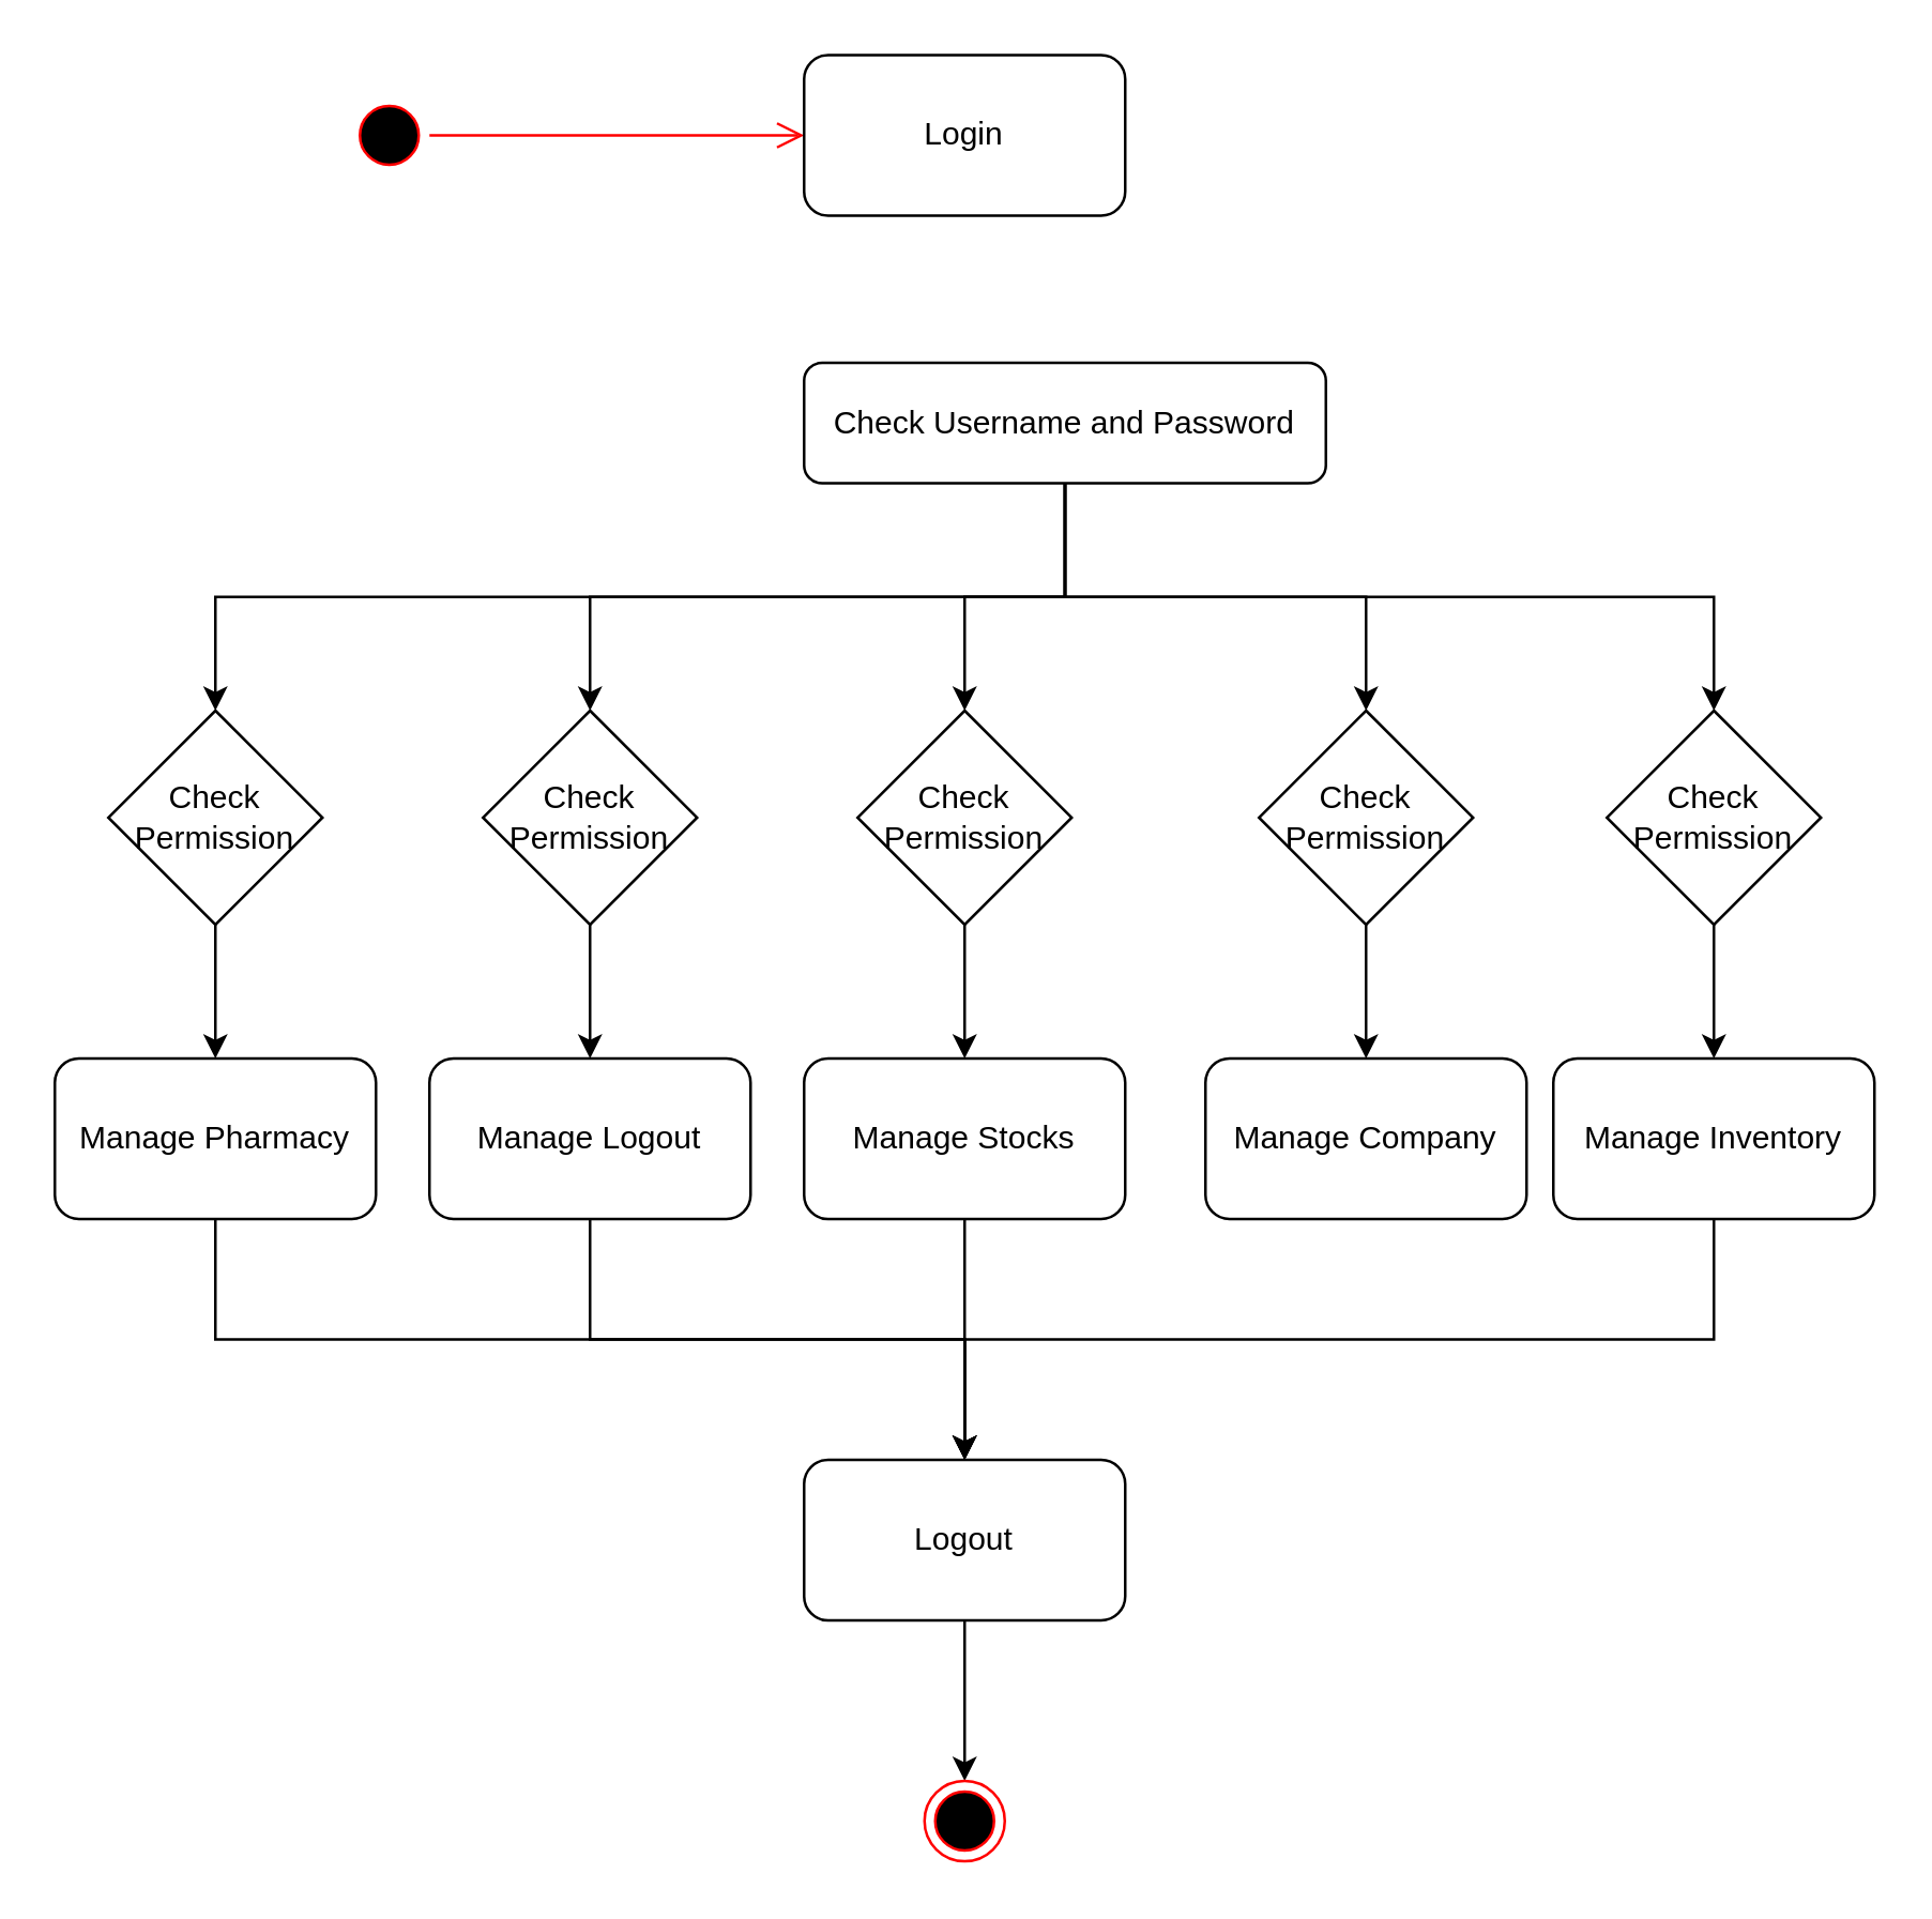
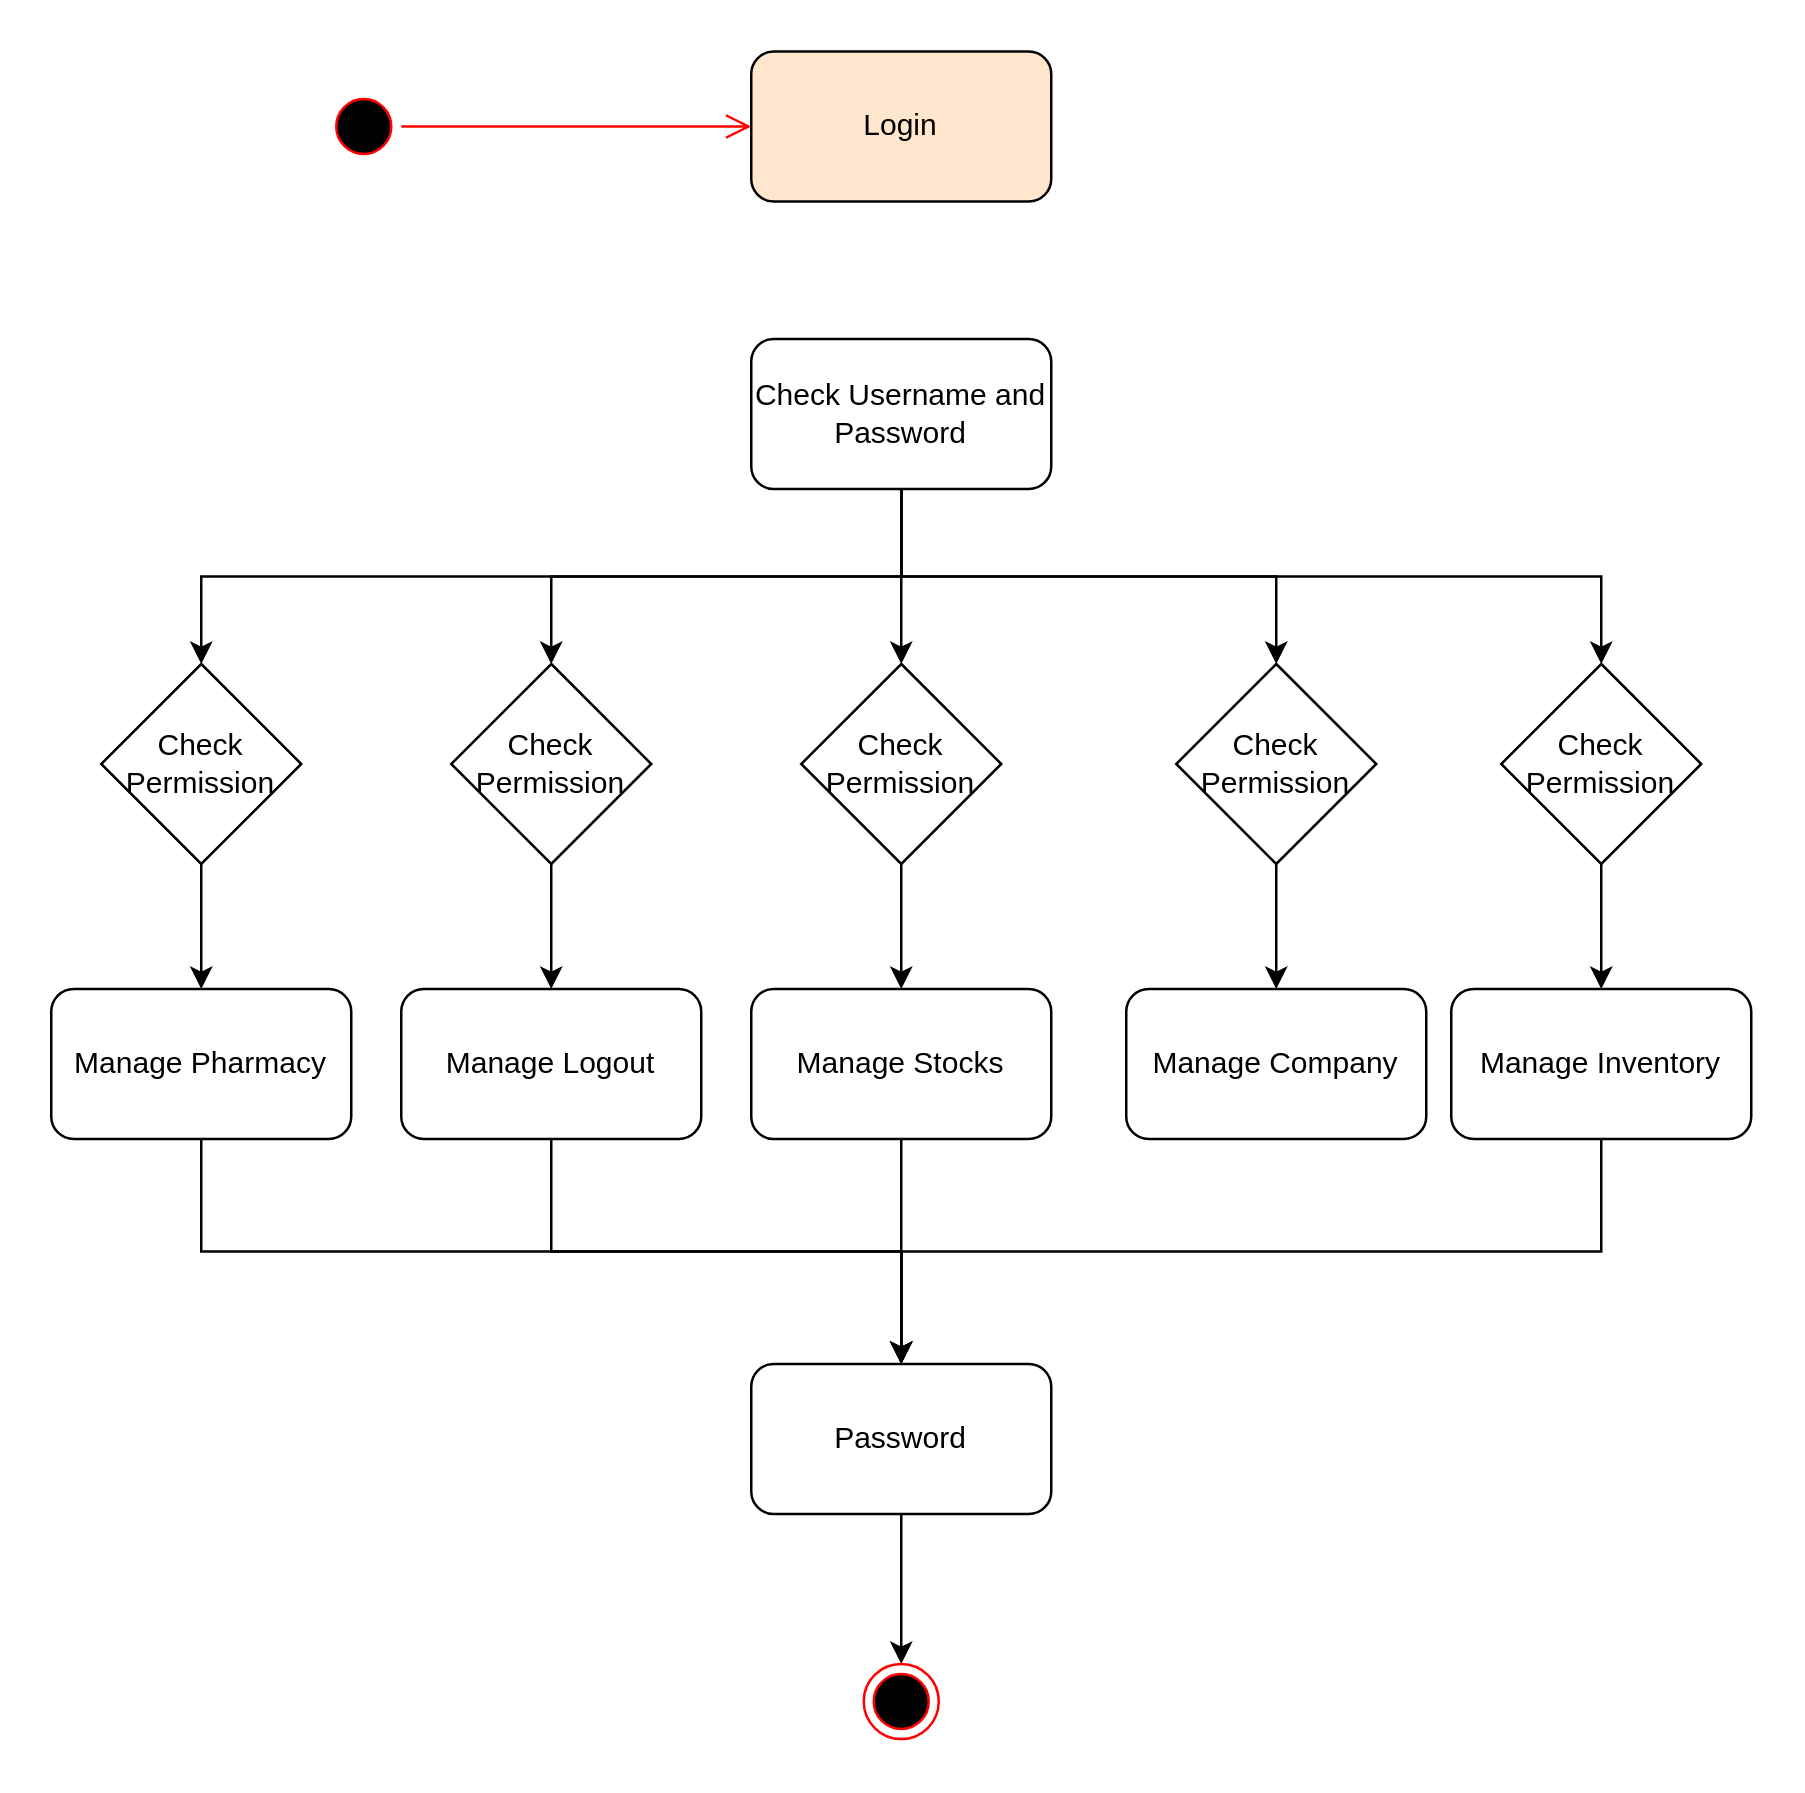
  <mxCell id="0" />
  <mxCell id="1" parent="0" />
  <mxCell id="2" value="" style="ellipse;html=1;shape=startState;fillColor=#000000;strokeColor=#ff0000;" parent="1" vertex="1"><mxGeometry x="130" y="35" width="30" height="30" as="geometry" /></mxCell>
  <mxCell id="3" value="" style="edgeStyle=orthogonalEdgeStyle;html=1;verticalAlign=bottom;endArrow=open;endSize=8;strokeColor=#ff0000;rounded=0;" parent="1" source="2" target="4" edge="1"><mxGeometry relative="1" as="geometry"><mxPoint x="165" y="395" as="targetPoint" /></mxGeometry></mxCell>
- <mxCell id="4" value="Login" style="rounded=1;whiteSpace=wrap;html=1;" parent="1" vertex="1"><mxGeometry x="300" y="20" width="120" height="60" as="geometry" /></mxCell>
+ <mxCell id="4" value="Login" style="rounded=1;whiteSpace=wrap;html=1;fillColor=#ffe6cc;" parent="1" vertex="1"><mxGeometry x="300" y="20" width="120" height="60" as="geometry" /></mxCell>
  <mxCell id="5" style="edgeStyle=orthogonalEdgeStyle;rounded=0;orthogonalLoop=1;jettySize=auto;html=1;exitX=0.5;exitY=1;exitDx=0;exitDy=0;entryX=0.5;entryY=0;entryDx=0;entryDy=0;" parent="1" source="10" target="16" edge="1"><mxGeometry relative="1" as="geometry" /></mxCell>
  <mxCell id="6" style="edgeStyle=orthogonalEdgeStyle;rounded=0;orthogonalLoop=1;jettySize=auto;html=1;exitX=0.5;exitY=1;exitDx=0;exitDy=0;entryX=0.5;entryY=0;entryDx=0;entryDy=0;" parent="1" source="10" target="14" edge="1"><mxGeometry relative="1" as="geometry" /></mxCell>
  <mxCell id="7" style="edgeStyle=orthogonalEdgeStyle;rounded=0;orthogonalLoop=1;jettySize=auto;html=1;exitX=0.5;exitY=1;exitDx=0;exitDy=0;entryX=0.5;entryY=0;entryDx=0;entryDy=0;" parent="1" source="10" target="18" edge="1"><mxGeometry relative="1" as="geometry" /></mxCell>
  <mxCell id="8" style="edgeStyle=orthogonalEdgeStyle;rounded=0;orthogonalLoop=1;jettySize=auto;html=1;exitX=0.5;exitY=1;exitDx=0;exitDy=0;" parent="1" source="10" target="20" edge="1"><mxGeometry relative="1" as="geometry" /></mxCell>
  <mxCell id="9" style="edgeStyle=orthogonalEdgeStyle;rounded=0;orthogonalLoop=1;jettySize=auto;html=1;exitX=0.5;exitY=1;exitDx=0;exitDy=0;entryX=0.5;entryY=0;entryDx=0;entryDy=0;" parent="1" source="10" target="12" edge="1"><mxGeometry relative="1" as="geometry" /></mxCell>
- <mxCell id="10" value="Check Username and Password" style="rounded=1;whiteSpace=wrap;html=1;" parent="1" vertex="1"><mxGeometry x="300" y="135" width="195" height="45" as="geometry" /></mxCell>
+ <mxCell id="10" value="Check Username and Password" style="rounded=1;whiteSpace=wrap;html=1;" parent="1" vertex="1"><mxGeometry x="300" y="135" width="120" height="60" as="geometry" /></mxCell>
  <mxCell id="11" style="edgeStyle=orthogonalEdgeStyle;rounded=0;orthogonalLoop=1;jettySize=auto;html=1;exitX=0.5;exitY=1;exitDx=0;exitDy=0;entryX=0.5;entryY=0;entryDx=0;entryDy=0;" parent="1" source="12" target="22" edge="1"><mxGeometry relative="1" as="geometry" /></mxCell>
  <mxCell id="12" value="Check Permission" style="rhombus;whiteSpace=wrap;html=1;" parent="1" vertex="1"><mxGeometry y="265" width="80" height="80" as="geometry" x="40" /></mxCell>
  <mxCell id="13" style="edgeStyle=orthogonalEdgeStyle;rounded=0;orthogonalLoop=1;jettySize=auto;html=1;exitX=0.5;exitY=1;exitDx=0;exitDy=0;entryX=0.5;entryY=0;entryDx=0;entryDy=0;" parent="1" source="14" target="24" edge="1"><mxGeometry relative="1" as="geometry" /></mxCell>
  <mxCell id="14" value="Check Permission" style="rhombus;whiteSpace=wrap;html=1;" parent="1" vertex="1"><mxGeometry x="180" y="265" width="80" height="80" as="geometry" /></mxCell>
  <mxCell id="15" style="edgeStyle=orthogonalEdgeStyle;rounded=0;orthogonalLoop=1;jettySize=auto;html=1;exitX=0.5;exitY=1;exitDx=0;exitDy=0;entryX=0.5;entryY=0;entryDx=0;entryDy=0;" parent="1" source="16" target="26" edge="1"><mxGeometry relative="1" as="geometry" /></mxCell>
  <mxCell id="16" value="Check Permission" style="rhombus;whiteSpace=wrap;html=1;" parent="1" vertex="1"><mxGeometry x="320" y="265" width="80" height="80" as="geometry" /></mxCell>
  <mxCell id="17" style="edgeStyle=orthogonalEdgeStyle;rounded=0;orthogonalLoop=1;jettySize=auto;html=1;exitX=0.5;exitY=1;exitDx=0;exitDy=0;entryX=0.5;entryY=0;entryDx=0;entryDy=0;entryPerimeter=0;" parent="1" source="18" target="27" edge="1"><mxGeometry relative="1" as="geometry" /></mxCell>
  <mxCell id="18" value="Check Permission" style="rhombus;whiteSpace=wrap;html=1;" parent="1" vertex="1"><mxGeometry x="470" y="265" width="80" height="80" as="geometry" /></mxCell>
  <mxCell id="19" style="edgeStyle=orthogonalEdgeStyle;rounded=0;orthogonalLoop=1;jettySize=auto;html=1;exitX=0.5;exitY=1;exitDx=0;exitDy=0;" parent="1" source="20" target="29" edge="1"><mxGeometry relative="1" as="geometry" /></mxCell>
  <mxCell id="20" value="Check Permission" style="rhombus;whiteSpace=wrap;html=1;" parent="1" vertex="1"><mxGeometry x="600" y="265" width="80" height="80" as="geometry" /></mxCell>
  <mxCell id="21" style="edgeStyle=orthogonalEdgeStyle;rounded=0;orthogonalLoop=1;jettySize=auto;html=1;exitX=0.5;exitY=1;exitDx=0;exitDy=0;entryX=0.5;entryY=0;entryDx=0;entryDy=0;" parent="1" source="22" target="31" edge="1"><mxGeometry relative="1" as="geometry" /></mxCell>
  <mxCell id="22" value="Manage Pharmacy" style="rounded=1;whiteSpace=wrap;html=1;" parent="1" vertex="1"><mxGeometry x="20" y="395" width="120" height="60" as="geometry" /></mxCell>
  <mxCell id="23" style="edgeStyle=orthogonalEdgeStyle;rounded=0;orthogonalLoop=1;jettySize=auto;html=1;exitX=0.5;exitY=1;exitDx=0;exitDy=0;" parent="1" source="24" target="31" edge="1"><mxGeometry relative="1" as="geometry" /></mxCell>
  <mxCell id="24" value="Manage Logout" style="rounded=1;whiteSpace=wrap;html=1;" parent="1" vertex="1"><mxGeometry x="160" y="395" width="120" height="60" as="geometry" /></mxCell>
  <mxCell id="25" style="edgeStyle=orthogonalEdgeStyle;rounded=0;orthogonalLoop=1;jettySize=auto;html=1;exitX=0.5;exitY=1;exitDx=0;exitDy=0;" parent="1" source="26" edge="1"><mxGeometry relative="1" as="geometry"><mxPoint x="360" y="545" as="targetPoint" /></mxGeometry></mxCell>
  <mxCell id="26" value="Manage Stocks" style="rounded=1;whiteSpace=wrap;html=1;" parent="1" vertex="1"><mxGeometry x="300" y="395" width="120" height="60" as="geometry" /></mxCell>
  <mxCell id="27" value="Manage Company" style="rounded=1;whiteSpace=wrap;html=1;" parent="1" vertex="1"><mxGeometry x="450" y="395" width="120" height="60" as="geometry" /></mxCell>
  <mxCell id="28" style="edgeStyle=orthogonalEdgeStyle;rounded=0;orthogonalLoop=1;jettySize=auto;html=1;exitX=0.5;exitY=1;exitDx=0;exitDy=0;entryX=0.5;entryY=0;entryDx=0;entryDy=0;" parent="1" source="29" target="31" edge="1"><mxGeometry relative="1" as="geometry" /></mxCell>
  <mxCell id="29" value="Manage Inventory" style="rounded=1;whiteSpace=wrap;html=1;" parent="1" vertex="1"><mxGeometry x="580" y="395" width="120" height="60" as="geometry" /></mxCell>
  <mxCell id="30" style="edgeStyle=orthogonalEdgeStyle;rounded=0;orthogonalLoop=1;jettySize=auto;html=1;exitX=0.5;exitY=1;exitDx=0;exitDy=0;entryX=0.5;entryY=0;entryDx=0;entryDy=0;" parent="1" source="31" target="32" edge="1"><mxGeometry relative="1" as="geometry" /></mxCell>
- <mxCell id="31" value="Logout" style="rounded=1;whiteSpace=wrap;html=1;" parent="1" vertex="1"><mxGeometry x="300" y="545" width="120" height="60" as="geometry" /></mxCell>
+ <mxCell id="31" value="Password" style="rounded=1;whiteSpace=wrap;html=1;" parent="1" vertex="1"><mxGeometry x="300" y="545" width="120" height="60" as="geometry" /></mxCell>
  <mxCell id="32" value="" style="ellipse;html=1;shape=endState;fillColor=#000000;strokeColor=#ff0000;" parent="1" vertex="1"><mxGeometry x="345" y="665" width="30" height="30" as="geometry" /></mxCell>
